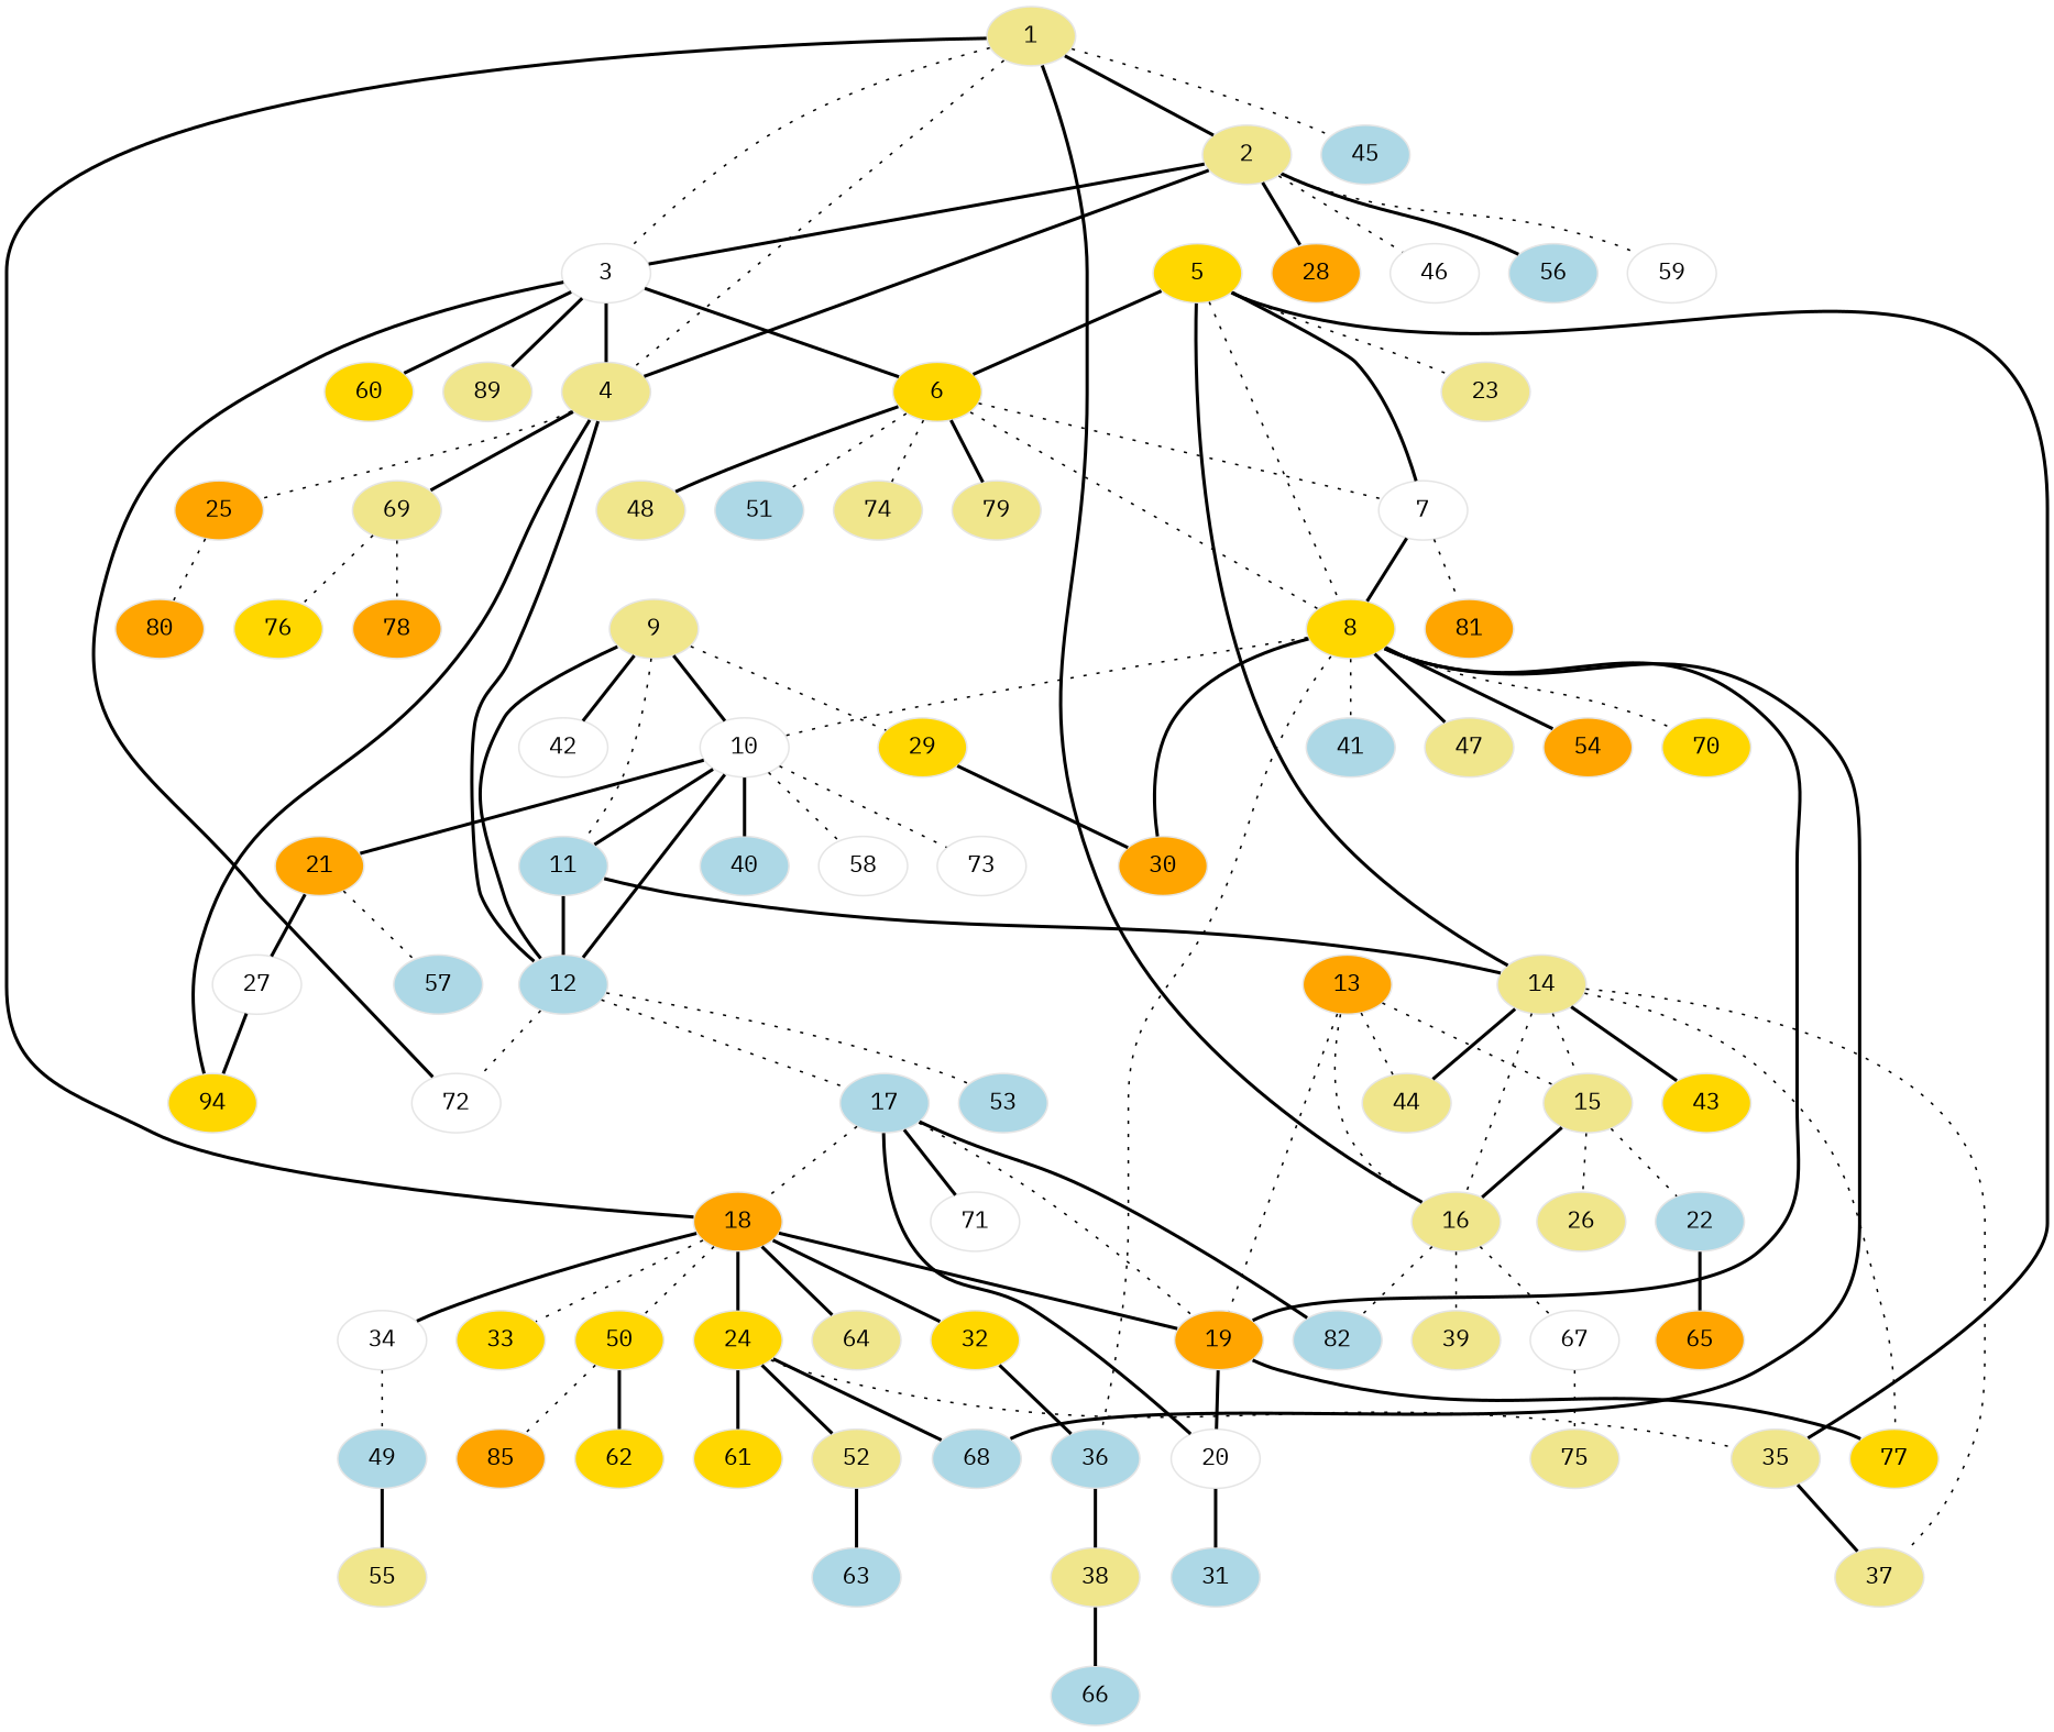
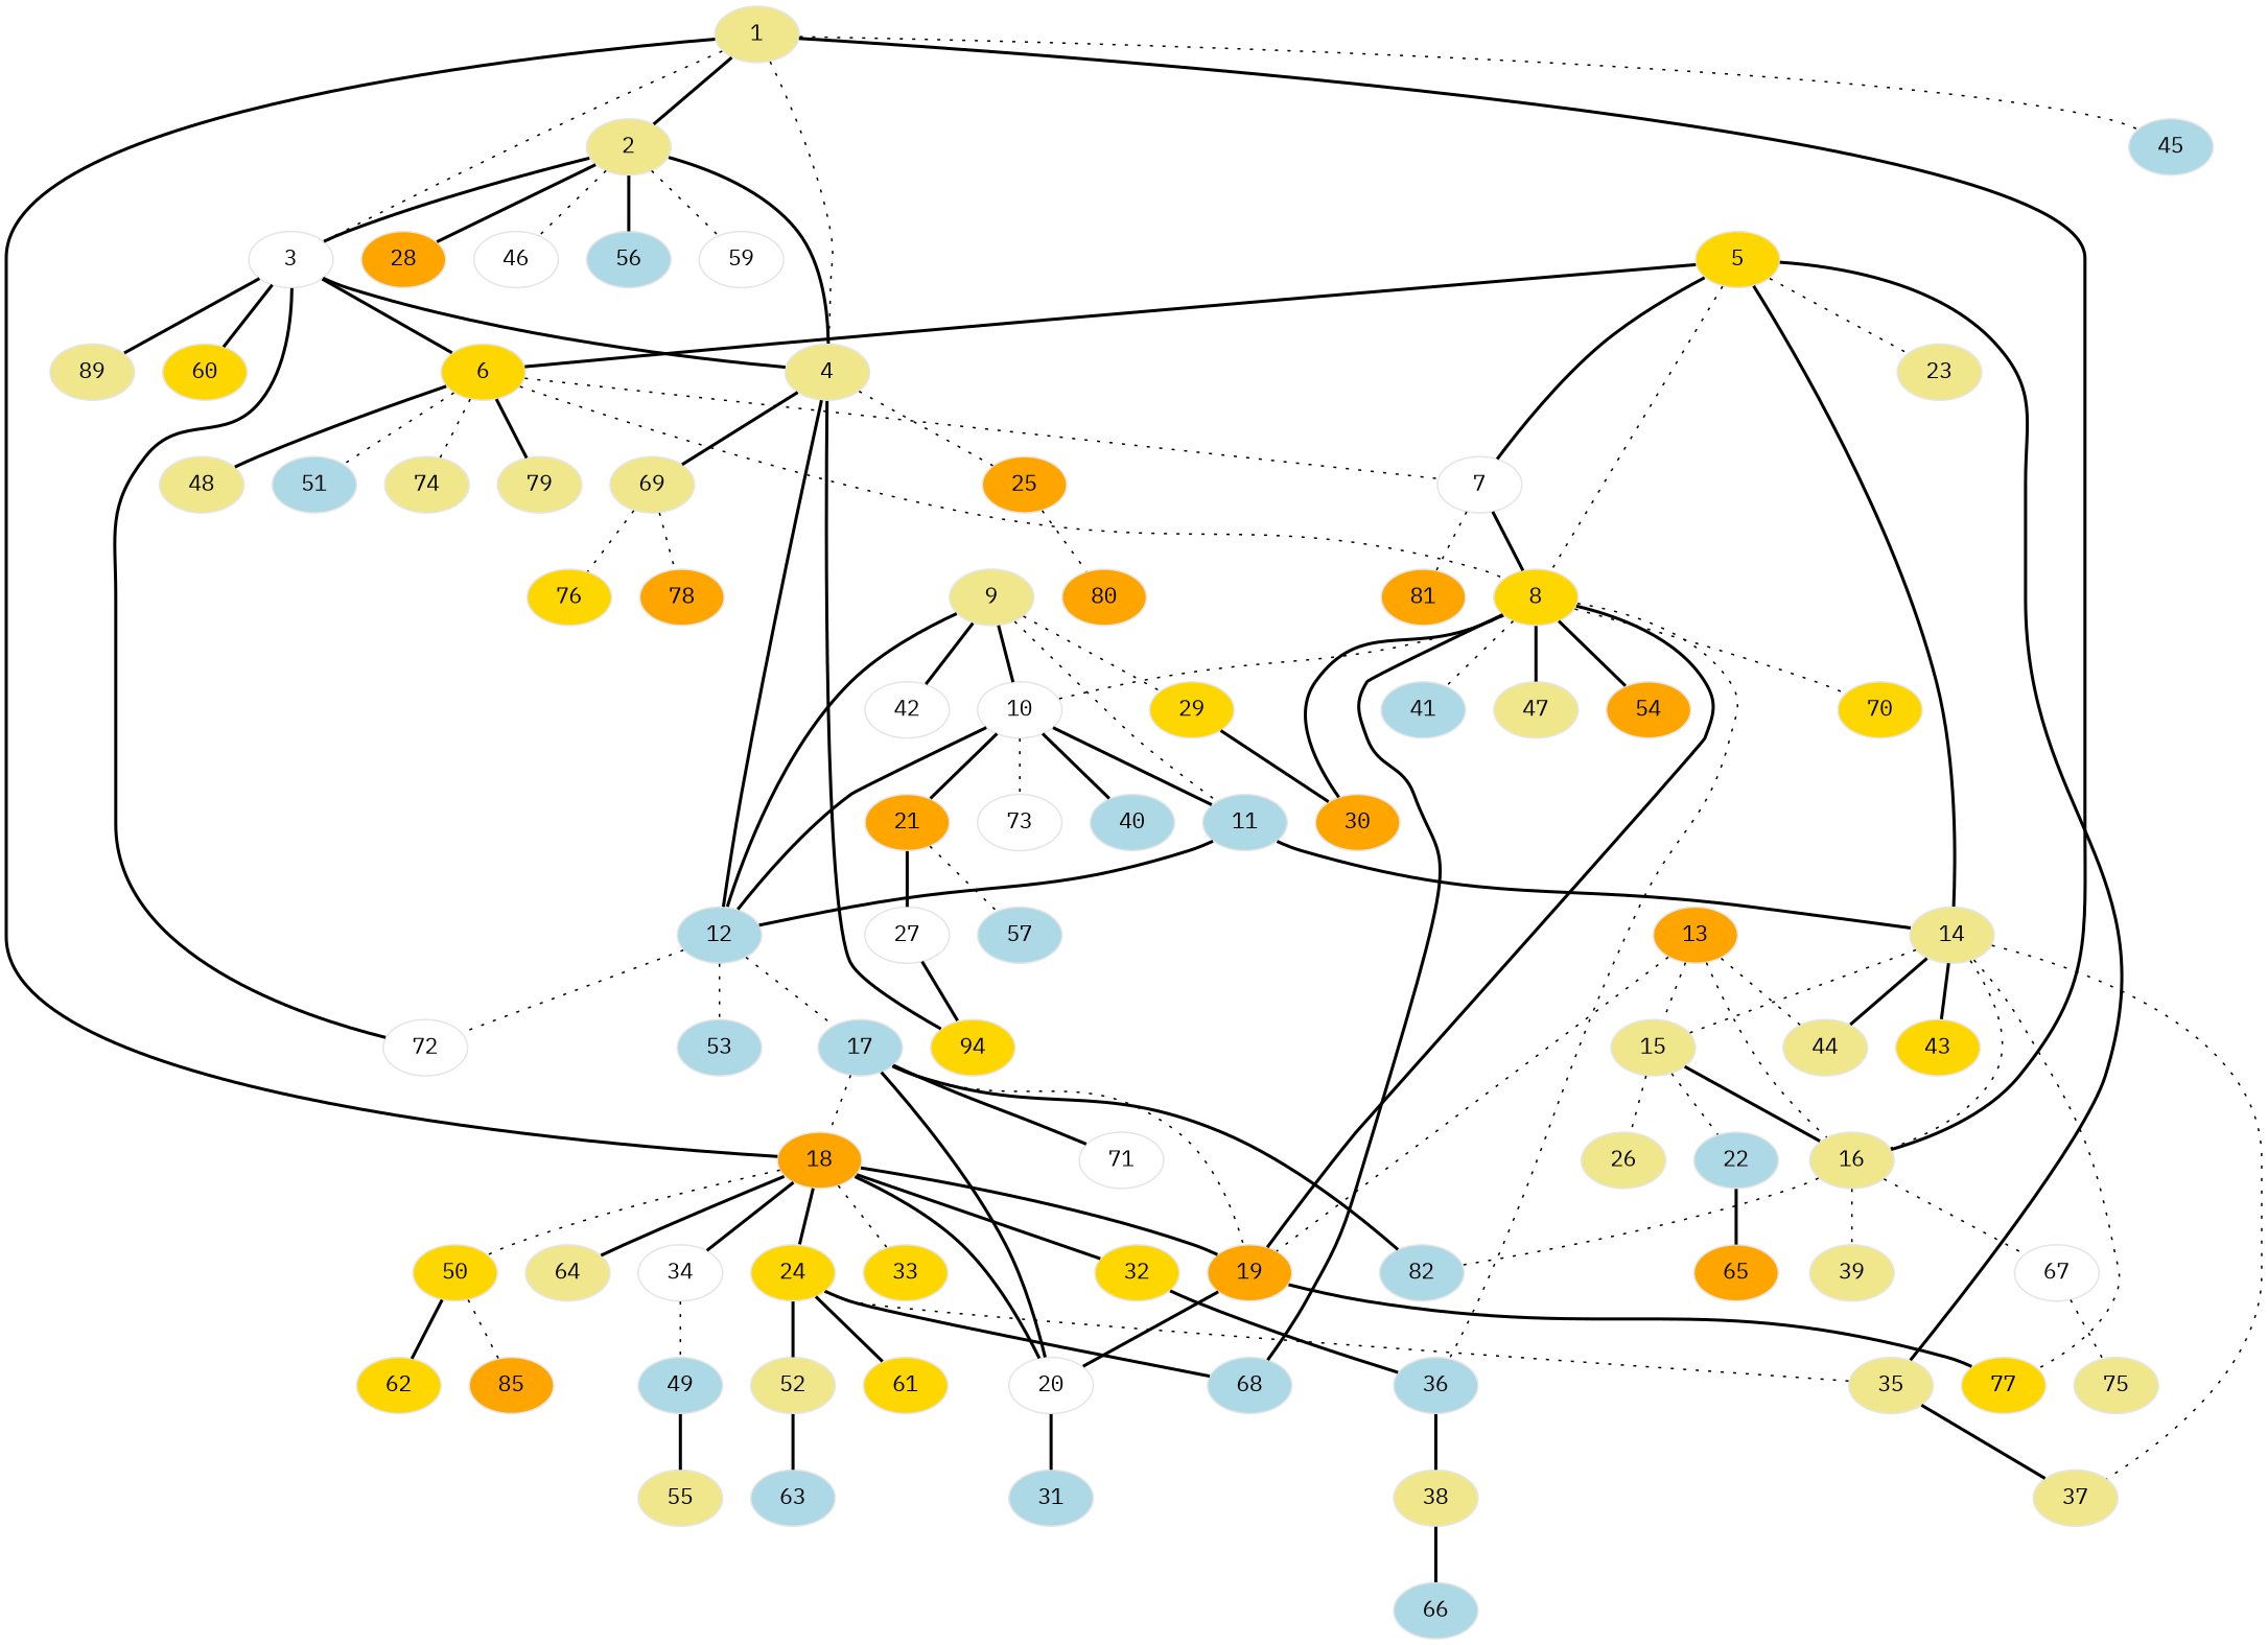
  graph {
    fontname="IBM Plex Mono"
    node [color=gray90 fillcolor=khaki fontname="IBM Plex Mono" style=filled]
    edge [fontname="IBM Plex Mono" style=bold]
    1
    2
    3 [fillcolor=white]
    4
    16
    18 [fillcolor=orange]
    45 [fillcolor=lightblue]
    28 [fillcolor=orange]
    46 [fillcolor=white]
    56 [fillcolor=lightblue]
    59 [fillcolor=white]
    6 [fillcolor=gold]
    60 [fillcolor=gold]
    72 [fillcolor=white]
    n15 [label=89]
    12 [fillcolor=lightblue]
    25 [fillcolor=orange]
    69
    n19 [fillcolor=gold label=94]
    39
    67 [fillcolor=white]
    82 [fillcolor=lightblue]
    19 [fillcolor=orange]
    20 [fillcolor=white]
    24 [fillcolor=gold]
    32 [fillcolor=gold]
    33 [fillcolor=gold]
    34 [fillcolor=white]
    50 [fillcolor=gold]
    64
    7 [fillcolor=white]
    8 [fillcolor=gold]
    48
    51 [fillcolor=lightblue]
    74
    79
    17 [fillcolor=lightblue]
    53 [fillcolor=lightblue]
    80 [fillcolor=orange]
    76 [fillcolor=gold]
    78 [fillcolor=orange]
    5 [fillcolor=gold]
    14
    23
    35
    81 [fillcolor=orange]
    10 [fillcolor=white]
    30 [fillcolor=orange]
    36 [fillcolor=lightblue]
    41 [fillcolor=lightblue]
    47
    54 [fillcolor=orange]
    68 [fillcolor=lightblue]
    70 [fillcolor=gold]
    15
    37
    43 [fillcolor=gold]
    44
    77 [fillcolor=gold]
    11 [fillcolor=lightblue]
    21 [fillcolor=orange]
    40 [fillcolor=lightblue]
-   58 [fillcolor=white]
    73 [fillcolor=white]
    38
    9
    29 [fillcolor=gold]
    42 [fillcolor=white]
    27 [fillcolor=white]
    57 [fillcolor=lightblue]
    71 [fillcolor=white]
    13 [fillcolor=orange]
    22 [fillcolor=lightblue]
    26
    65 [fillcolor=orange]
    75
    31 [fillcolor=lightblue]
    52
    61 [fillcolor=gold]
    49 [fillcolor=lightblue]
    62 [fillcolor=gold]
    85 [fillcolor=orange]
    63 [fillcolor=lightblue]
    55
    66 [fillcolor=lightblue]
    1 -- 2
    1 -- 3 [style=dotted]
    1 -- 4 [style=dotted]
    1 -- 16
    1 -- 18
    1 -- 45 [style=dotted]
    2 -- 3
    2 -- 4
    2 -- 28
    2 -- 46 [style=dotted]
    2 -- 56
    2 -- 59 [style=dotted]
    3 -- 4
    3 -- 6
    3 -- 60
    3 -- 72
    3 -- n15
    4 -- 12
    4 -- 25 [style=dotted]
    4 -- 69
    4 -- n19
    16 -- 39 [style=dotted]
    16 -- 67 [style=dotted]
    16 -- 82 [style=dotted]
    18 -- 19
+   18 -- 20
    18 -- 24
    18 -- 32
    18 -- 33 [style=dotted]
    18 -- 34
    18 -- 50 [style=dotted]
    18 -- 64
    6 -- 7 [style=dotted]
    6 -- 8 [style=dotted]
    6 -- 48
    6 -- 51 [style=dotted]
    6 -- 74 [style=dotted]
    6 -- 79
    12 -- 72 [style=dotted]
    12 -- 17 [style=dotted]
    12 -- 53 [style=dotted]
    25 -- 80 [style=dotted]
    69 -- 76 [style=dotted]
    69 -- 78 [style=dotted]
    67 -- 75 [style=dotted]
    19 -- 20
    19 -- 77
    20 -- 31
    24 -- 35 [style=dotted]
    24 -- 68
    24 -- 52
    24 -- 61
    32 -- 36
    34 -- 49 [style=dotted]
    50 -- 62
    50 -- 85 [style=dotted]
    7 -- 8
    7 -- 81 [style=dotted]
    8 -- 19
    8 -- 10 [style=dotted]
    8 -- 30
    8 -- 36 [style=dotted]
    8 -- 41 [style=dotted]
    8 -- 47
    8 -- 54
    8 -- 68
    8 -- 70 [style=dotted]
    17 -- 18 [style=dotted]
    17 -- 82
    17 -- 19 [style=dotted]
    17 -- 20
    17 -- 71
    5 -- 6
    5 -- 7
    5 -- 8 [style=dotted]
    5 -- 14
    5 -- 23 [style=dotted]
    5 -- 35
    14 -- 16 [style=dotted]
    14 -- 15 [style=dotted]
    14 -- 37 [style=dotted]
    14 -- 43
    14 -- 44
    14 -- 77 [style=dotted]
    35 -- 37
    10 -- 12
    10 -- 11
    10 -- 21
    10 -- 40
-   10 -- 58 [style=dotted]
    10 -- 73 [style=dotted]
    36 -- 38
    15 -- 16
    15 -- 22 [style=dotted]
    15 -- 26 [style=dotted]
    11 -- 12
    11 -- 14
    21 -- 27
    21 -- 57 [style=dotted]
    38 -- 66
    9 -- 12
    9 -- 10
    9 -- 11 [style=dotted]
    9 -- 29 [style=dotted]
    9 -- 42
    29 -- 30
    27 -- n19
    13 -- 16 [style=dotted]
    13 -- 19 [style=dotted]
    13 -- 15 [style=dotted]
    13 -- 44 [style=dotted]
    22 -- 65
    52 -- 63
    49 -- 55
  }
